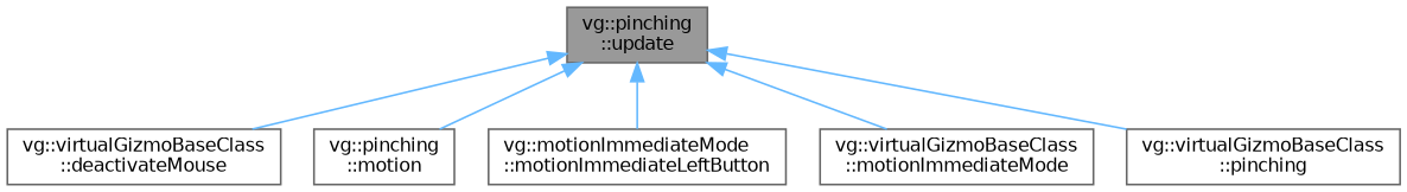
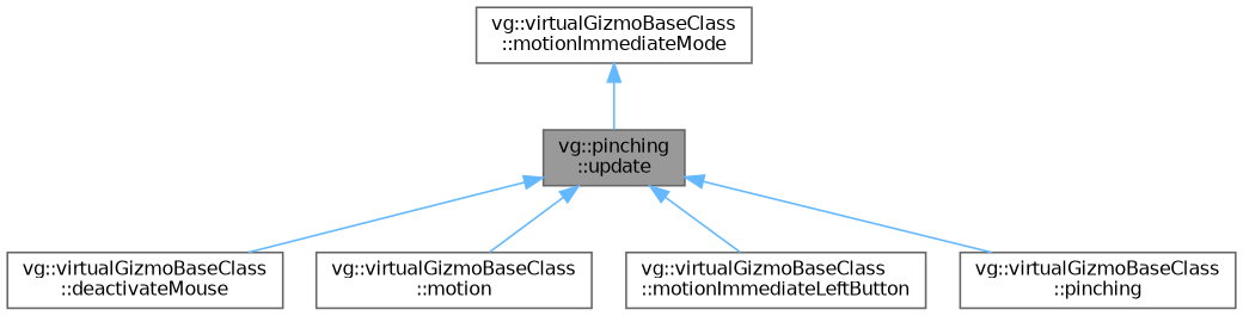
  digraph {
    rankdir=TB
    node [color=grey40 fillcolor=white fontname=Helvetica fontsize=10 shape=box style=filled]
    edge [color=steelblue1 dir=back fontname=Helvetica fontsize=10 labelfontname=Helvetica labelfontsize=10 style=solid]
    n1 [color=gray40 fillcolor=grey60 fontcolor=black height=0.2 label="vg::pinching\l::update" width=0.4]
    n2 [height=0.2 label="vg::virtualGizmoBaseClass\l::deactivateMouse" width=0.4]
-   n3 [height=0.2 label="vg::pinching\l::motion" width=0.4]
-   n4 [height=0.2 label="vg::motionImmediateMode\l::motionImmediateLeftButton" width=0.4]
+   n3 [height=0.2 label="vg::virtualGizmoBaseClass\l::motion" width=0.4]
+   n4 [height=0.2 label="vg::virtualGizmoBaseClass\l::motionImmediateLeftButton" width=0.4]
    n5 [height=0.2 label="vg::virtualGizmoBaseClass\l::motionImmediateMode" width=0.4]
    n6 [height=0.2 label="vg::virtualGizmoBaseClass\l::pinching" width=0.4]
    n1 -> n2
    n1 -> n3
    n1 -> n4
-   n1 -> n5
+   n5 -> n1
    n1 -> n6
  }
